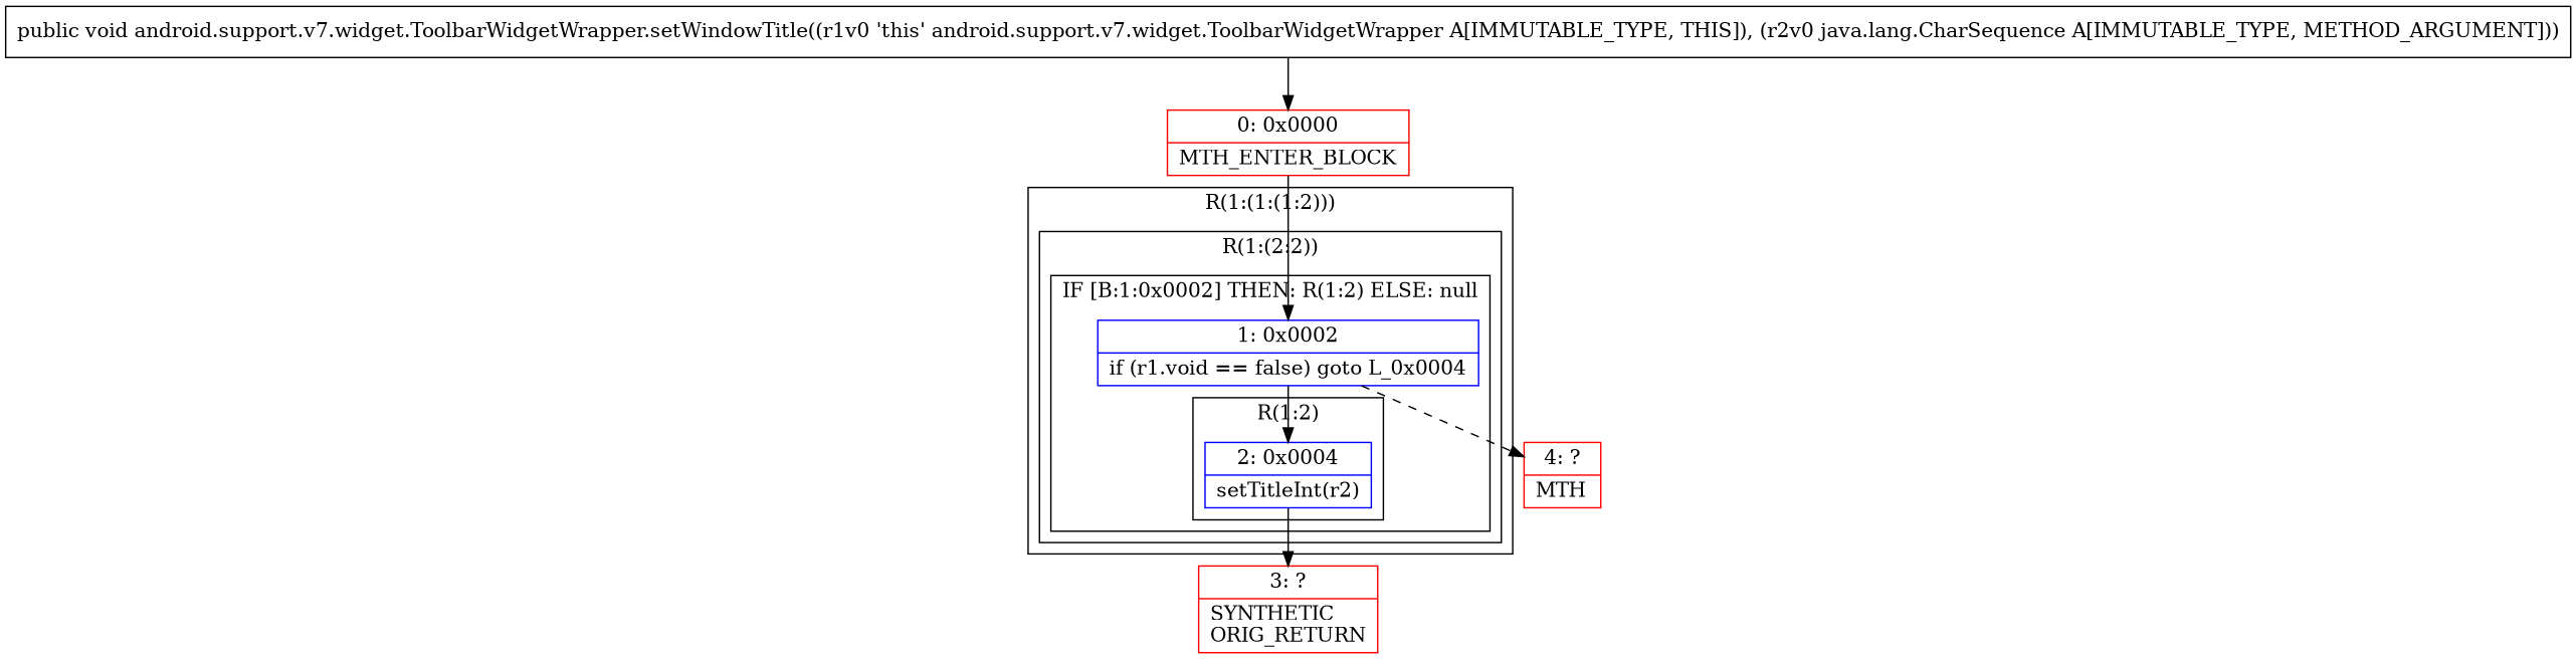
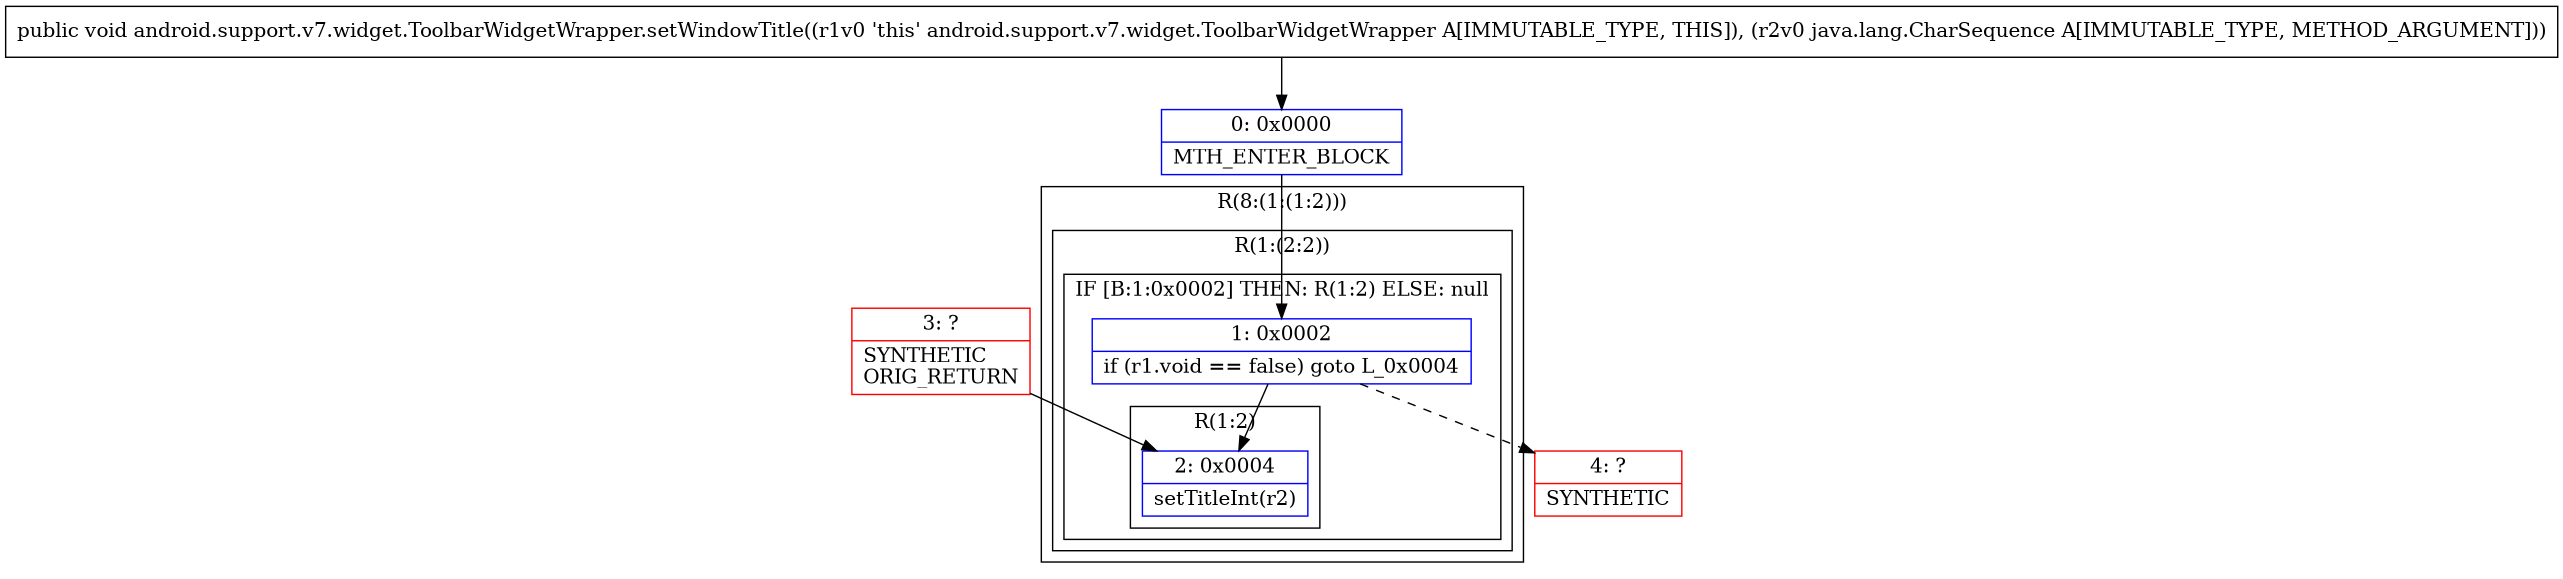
  digraph {
    node [color=red shape=record]
    n1 [color=blue label="{2\:\ 0x0004|setTitleInt(r2)\l}"]
    n2 [color=blue label="{1\:\ 0x0002|if (r1.void == false) goto L_0x0004\l}"]
    n3 [label="{3\:\ ?|SYNTHETIC\lORIG_RETURN\l}"]
-   n4 [label="{4\:\ ?|MTH\l}"]
-   n5 [label="{0\:\ 0x0000|MTH_ENTER_BLOCK\l}"]
+   n4 [label="{4\:\ ?|SYNTHETIC\l}"]
+   n5 [color=blue label="{0\:\ 0x0000|MTH_ENTER_BLOCK\l}"]
    n6 [label="{public void android.support.v7.widget.ToolbarWidgetWrapper.setWindowTitle((r1v0 'this' android.support.v7.widget.ToolbarWidgetWrapper A[IMMUTABLE_TYPE, THIS]), (r2v0 java.lang.CharSequence A[IMMUTABLE_TYPE, METHOD_ARGUMENT])) }" color=""]
    subgraph cluster_1 {
-     label="R(1:(1:(1:2)))"
+     label="R(8:(1:(1:2)))"
      subgraph cluster_2 {
        label="R(1:(2:2))"
        subgraph cluster_3 {
          label="IF [B:1:0x0002] THEN: R(1:2) ELSE: null"
          n2
          subgraph cluster_4 {
            label="R(1:2)"
            n1
          }
        }
      }
    }
-   n1 -> n3
+   n3 -> n1
    n2 -> n1
    n2 -> n4 [style=dashed]
    n5 -> n2
    n6 -> n5
  }
